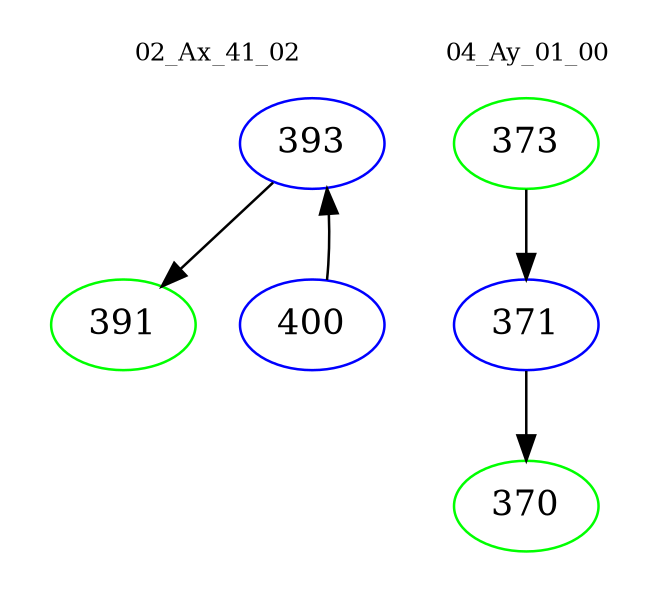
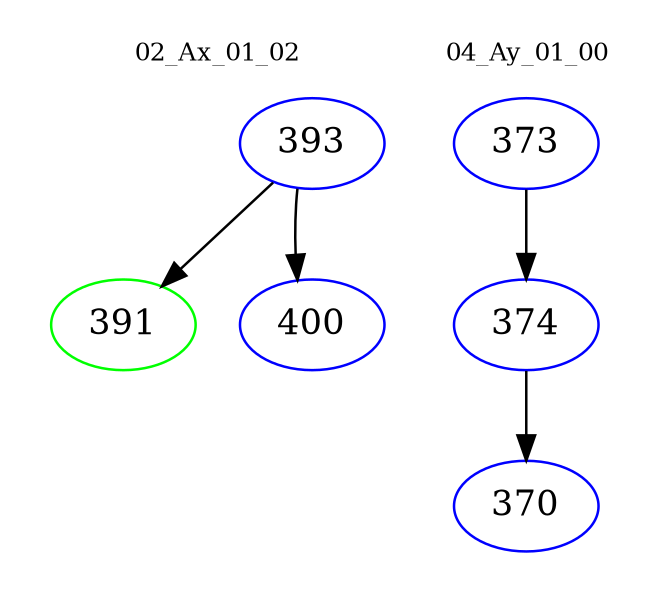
  digraph {
    node [color=blue]
    edge [color=black]
    n1 [label=393]
    n2 [color=green label=391]
    n3 [label=400]
-   n4 [color=green label=373]
-   n5 [color=green label=370]
-   n6 [label=371]
+   n4 [label=373]
+   n5 [label=370]
+   n6 [label=374]
    subgraph cluster_1 {
      color=white
      fontsize=10
-     label="02_Ax_41_02"
+     label="02_Ax_01_02"
      n1
      n2
      n3
    }
    subgraph cluster_2 {
      color=white
      fontsize=10
      label="04_Ay_01_00"
      n4
      n5
      n6
    }
    n1 -> n2
-   n3 -> n1
+   n1 -> n3
    n4 -> n6
    n6 -> n5
  }
